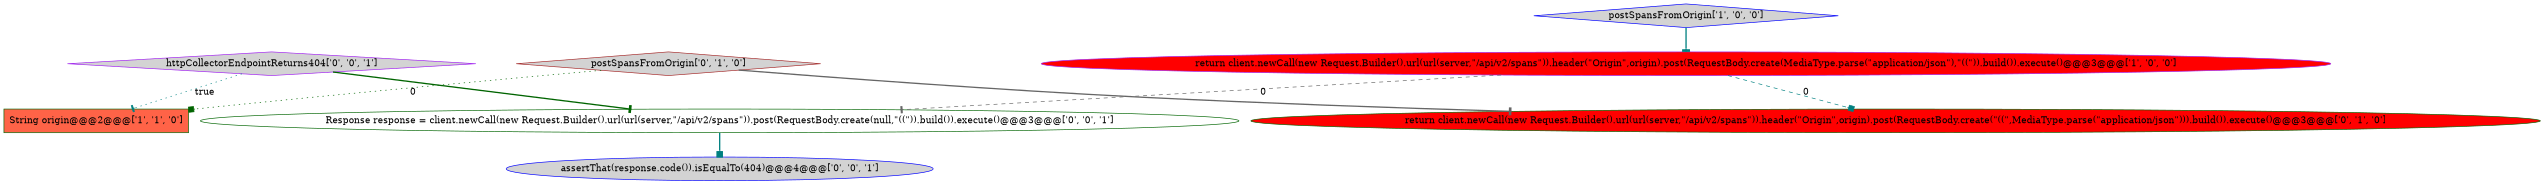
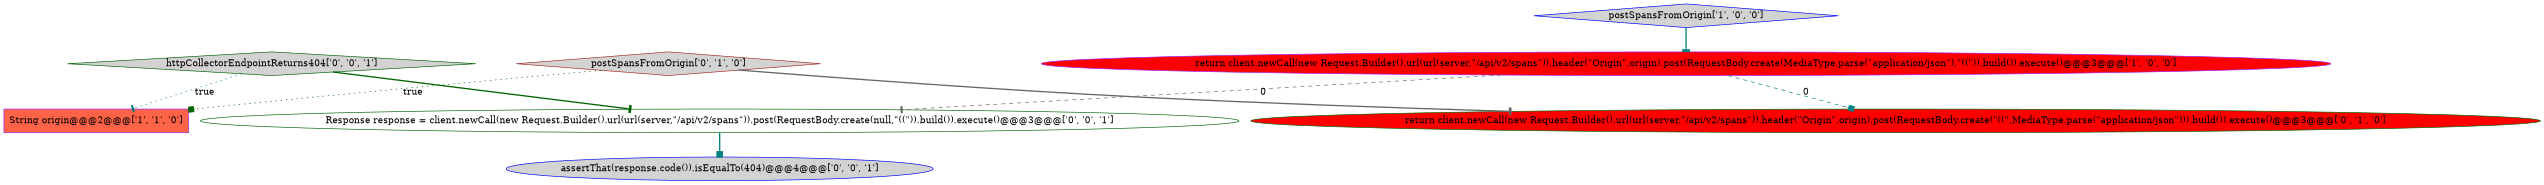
  digraph {
    node [color=darkgreen fillcolor=lightgray shape=ellipse style=filled]
    edge [arrowhead=tee color=teal style=bold]
    n1 [color=brown label="postSpansFromOrigin['0', '1', '0']" shape=diamond]
-   n2 [fillcolor=tomato label="String origin@@@2@@@['1', '1', '0']" shape=box]
+   n2 [color=purple fillcolor=tomato label="String origin@@@2@@@['1', '1', '0']" shape=box]
    n3 [fillcolor=red label="return client.newCall(new Request.Builder().url(url(server,\"/api/v2/spans\")).header(\"Origin\",origin).post(RequestBody.create(\"((\",MediaType.parse(\"application/json\"))).build()).execute()@@@3@@@['0', '1', '0']"]
    n4 [color=blue label="postSpansFromOrigin['1', '0', '0']" shape=diamond]
    n5 [color=purple fillcolor=red label="return client.newCall(new Request.Builder().url(url(server,\"/api/v2/spans\")).header(\"Origin\",origin).post(RequestBody.create(MediaType.parse(\"application/json\"),\"((\")).build()).execute()@@@3@@@['1', '0', '0']"]
    n6 [fillcolor=white label="Response response = client.newCall(new Request.Builder().url(url(server,\"/api/v2/spans\")).post(RequestBody.create(null,\"((\")).build()).execute()@@@3@@@['0', '0', '1']"]
-   n7 [color=purple label="httpCollectorEndpointReturns404['0', '0', '1']" shape=diamond]
+   n7 [label="httpCollectorEndpointReturns404['0', '0', '1']" shape=diamond]
    n8 [color=blue label="assertThat(response.code()).isEqualTo(404)@@@4@@@['0', '0', '1']"]
-   n1 -> n2 [arrowhead=box color=darkgreen label=0 style=dotted]
+   n1 -> n2 [arrowhead=box color=darkgreen label=true style=dotted]
    n1 -> n3 [color=gray40]
    n4 -> n5
    n5 -> n3 [arrowhead=box label=0 style=dashed]
    n5 -> n6 [color=gray40 label=0 style=dashed]
    n6 -> n8 [arrowhead=box]
    n7 -> n2 [label=true style=dotted]
    n7 -> n6 [color=darkgreen]
  }
